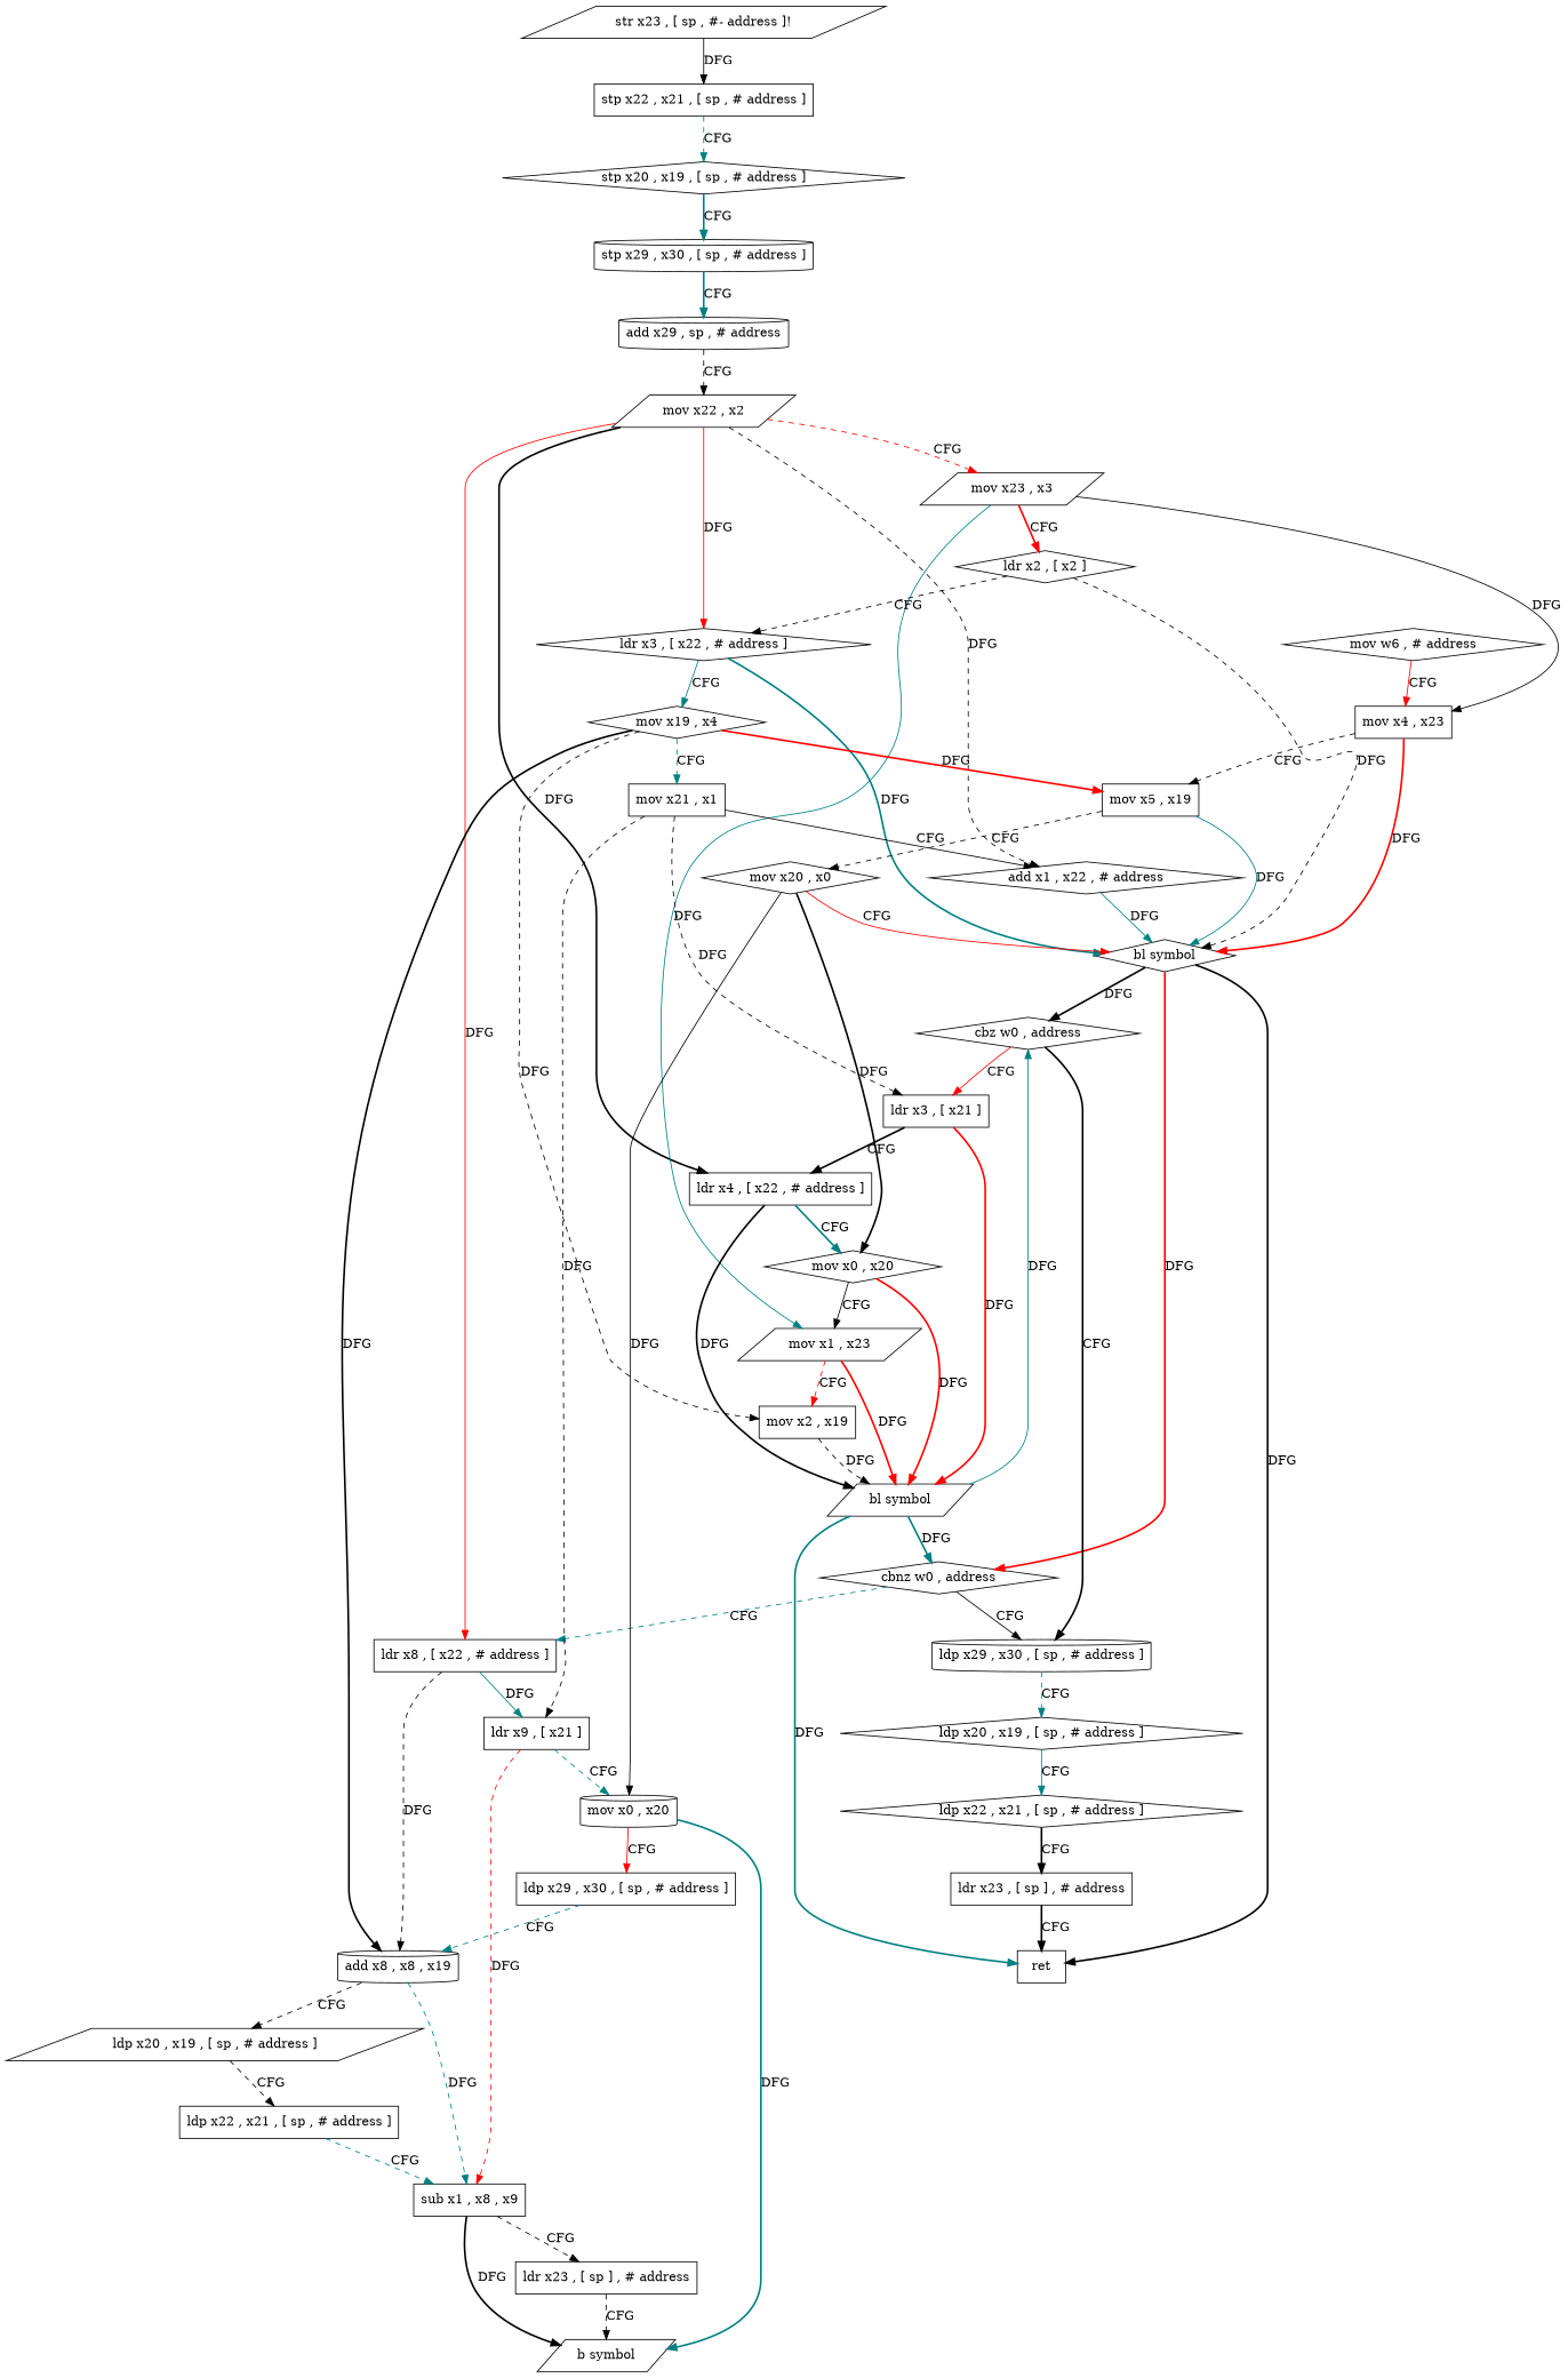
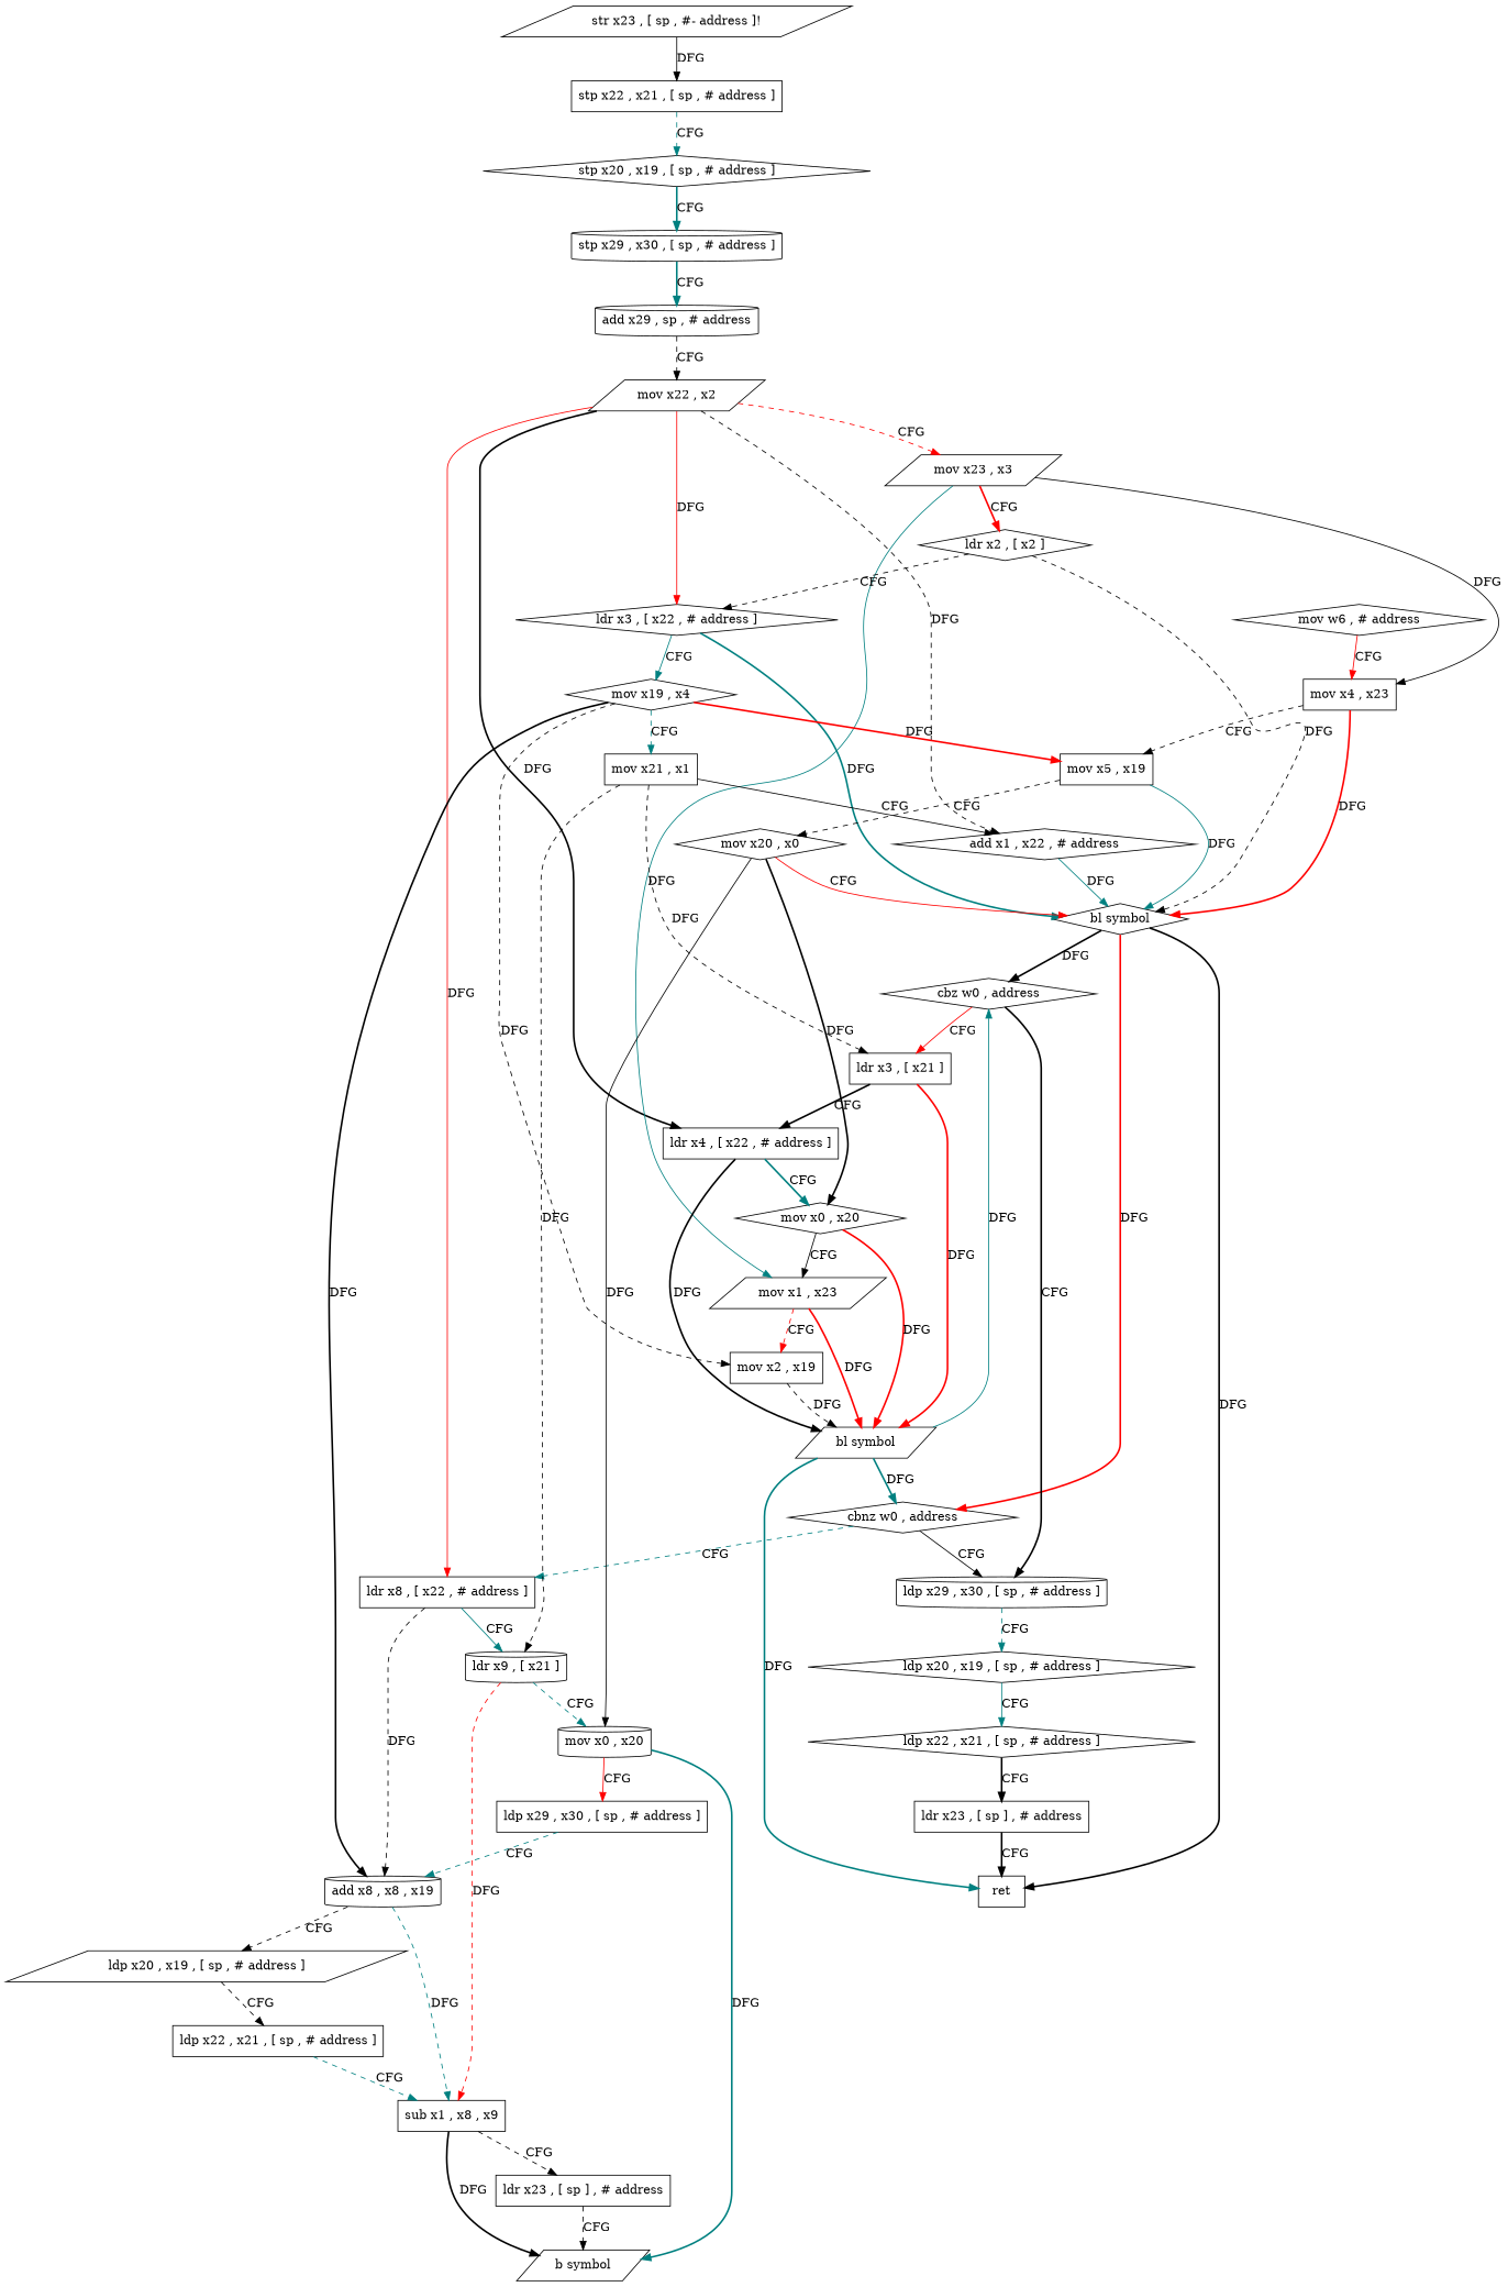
  digraph {
    node [shape=box]
    edge [color=black style=dashed]
    n1 [label="str x23 , [ sp , #- address ]!" shape=parallelogram]
    n2 [label="stp x22 , x21 , [ sp , # address ]"]
    n3 [label="stp x20 , x19 , [ sp , # address ]" shape=diamond]
    n4 [label="stp x29 , x30 , [ sp , # address ]" shape=cylinder]
    n5 [label="add x29 , sp , # address" shape=cylinder]
    n6 [label="mov x22 , x2" shape=parallelogram]
    n7 [label="mov x23 , x3" shape=parallelogram]
    n8 [label="ldr x3 , [ x22 , # address ]" shape=diamond]
    n9 [label="add x1 , x22 , # address" shape=diamond]
    n10 [label="ldr x4 , [ x22 , # address ]"]
    n11 [label="ldr x8 , [ x22 , # address ]"]
    n12 [label="ldr x2 , [ x2 ]" shape=diamond]
    n13 [label="mov x4 , x23"]
    n14 [label="mov x1 , x23" shape=parallelogram]
    n15 [label="bl symbol" shape=diamond]
    n16 [label="mov x19 , x4" shape=diamond]
    n17 [label="mov x0 , x20" shape=diamond]
    n18 [label="bl symbol" shape=parallelogram]
    n19 [label="add x8 , x8 , x19" shape=cylinder]
-   n20 [label="ldr x9 , [ x21 ]"]
+   n20 [label="ldr x9 , [ x21 ]" shape=cylinder]
    n21 [label="mov x5 , x19"]
    n22 [label="mov x2 , x19"]
    n23 [label="cbz w0 , address" shape=diamond]
    n24 [label="cbnz w0 , address" shape=diamond]
    n25 [label=ret]
    n26 [label="mov x21 , x1"]
    n27 [label="ldr x3 , [ x21 ]"]
    n28 [label="mov x20 , x0" shape=diamond]
    n29 [label="sub x1 , x8 , x9"]
    n30 [label="ldp x20 , x19 , [ sp , # address ]" shape=parallelogram]
    n31 [label="mov x0 , x20" shape=cylinder]
    n32 [label="mov w6 , # address" shape=diamond]
    n33 [label="ldp x29 , x30 , [ sp , # address ]"]
    n34 [label="b symbol" shape=parallelogram]
    n35 [label="ldp x29 , x30 , [ sp , # address ]" shape=cylinder]
    n36 [label="ldp x20 , x19 , [ sp , # address ]" shape=diamond]
    n37 [label="ldp x22 , x21 , [ sp , # address ]" shape=diamond]
    n38 [label="ldr x23 , [ sp ] , # address"]
    n39 [label="ldr x23 , [ sp ] , # address"]
    n40 [label="ldp x22 , x21 , [ sp , # address ]"]
    n1 -> n2 [label=DFG style=solid]
    n2 -> n3 [color=teal label=CFG]
    n3 -> n4 [color=teal label=CFG style=bold]
    n4 -> n5 [color=teal label=CFG style=bold]
    n5 -> n6 [label=CFG]
    n6 -> n7 [color=red label=CFG]
    n6 -> n8 [color=red label=DFG style=solid]
    n6 -> n9 [label=DFG]
    n6 -> n10 [label=DFG style=bold]
    n6 -> n11 [color=red label=DFG style=solid]
    n7 -> n12 [color=red label=CFG style=bold]
    n7 -> n13 [label=DFG style=solid]
    n7 -> n14 [color=teal label=DFG style=solid]
    n8 -> n15 [color=teal label=DFG style=bold]
    n8 -> n16 [color=teal label=CFG style=solid]
    n9 -> n15 [color=teal label=DFG style=solid]
    n10 -> n17 [color=teal label=CFG style=bold]
    n10 -> n18 [label=DFG style=bold]
    n11 -> n19 [label=DFG]
-   n11 -> n20 [color=teal label=DFG style=solid]
+   n11 -> n20 [color=teal label=CFG style=solid]
    n12 -> n8 [label=CFG]
    n12 -> n15 [label=DFG]
    n13 -> n15 [color=red label=DFG style=bold]
    n13 -> n21 [label=CFG]
    n14 -> n18 [color=red label=DFG style=bold]
    n14 -> n22 [color=red label=CFG]
    n15 -> n23 [label=DFG style=bold]
    n15 -> n24 [color=red label=DFG style=bold]
    n15 -> n25 [label=DFG style=bold]
    n16 -> n19 [label=DFG style=bold]
    n16 -> n21 [color=red label=DFG style=bold]
    n16 -> n22 [label=DFG]
    n16 -> n26 [color=teal label=CFG]
    n17 -> n14 [label=CFG style=solid]
    n17 -> n18 [color=red label=DFG style=bold]
    n18 -> n23 [color=teal label=DFG style=solid]
    n18 -> n24 [color=teal label=DFG style=bold]
    n18 -> n25 [color=teal label=DFG style=bold]
    n19 -> n29 [color=teal label=DFG]
    n19 -> n30 [label=CFG]
    n20 -> n29 [color=red label=DFG]
    n20 -> n31 [color=teal label=CFG]
    n21 -> n15 [color=teal label=DFG style=solid]
    n21 -> n28 [label=CFG]
    n22 -> n18 [label=DFG]
    n23 -> n27 [color=red label=CFG style=solid]
    n23 -> n35 [label=CFG style=bold]
    n24 -> n11 [color=teal label=CFG]
    n24 -> n35 [label=CFG style=solid]
    n26 -> n9 [label=CFG style=solid]
    n26 -> n20 [label=DFG]
    n26 -> n27 [label=DFG]
    n27 -> n10 [label=CFG style=bold]
    n27 -> n18 [color=red label=DFG style=bold]
    n28 -> n15 [color=red label=CFG style=solid]
    n28 -> n17 [label=DFG style=bold]
    n28 -> n31 [label=DFG style=solid]
    n29 -> n34 [label=DFG style=bold]
    n29 -> n39 [label=CFG]
    n30 -> n40 [label=CFG]
    n31 -> n33 [color=red label=CFG style=solid]
    n31 -> n34 [color=teal label=DFG style=bold]
    n32 -> n13 [color=red label=CFG style=solid]
    n33 -> n19 [color=teal label=CFG]
    n35 -> n36 [color=teal label=CFG]
    n36 -> n37 [color=teal label=CFG style=solid]
    n37 -> n38 [label=CFG style=bold]
    n38 -> n25 [label=CFG style=bold]
    n39 -> n34 [label=CFG]
    n40 -> n29 [color=teal label=CFG]
  }
